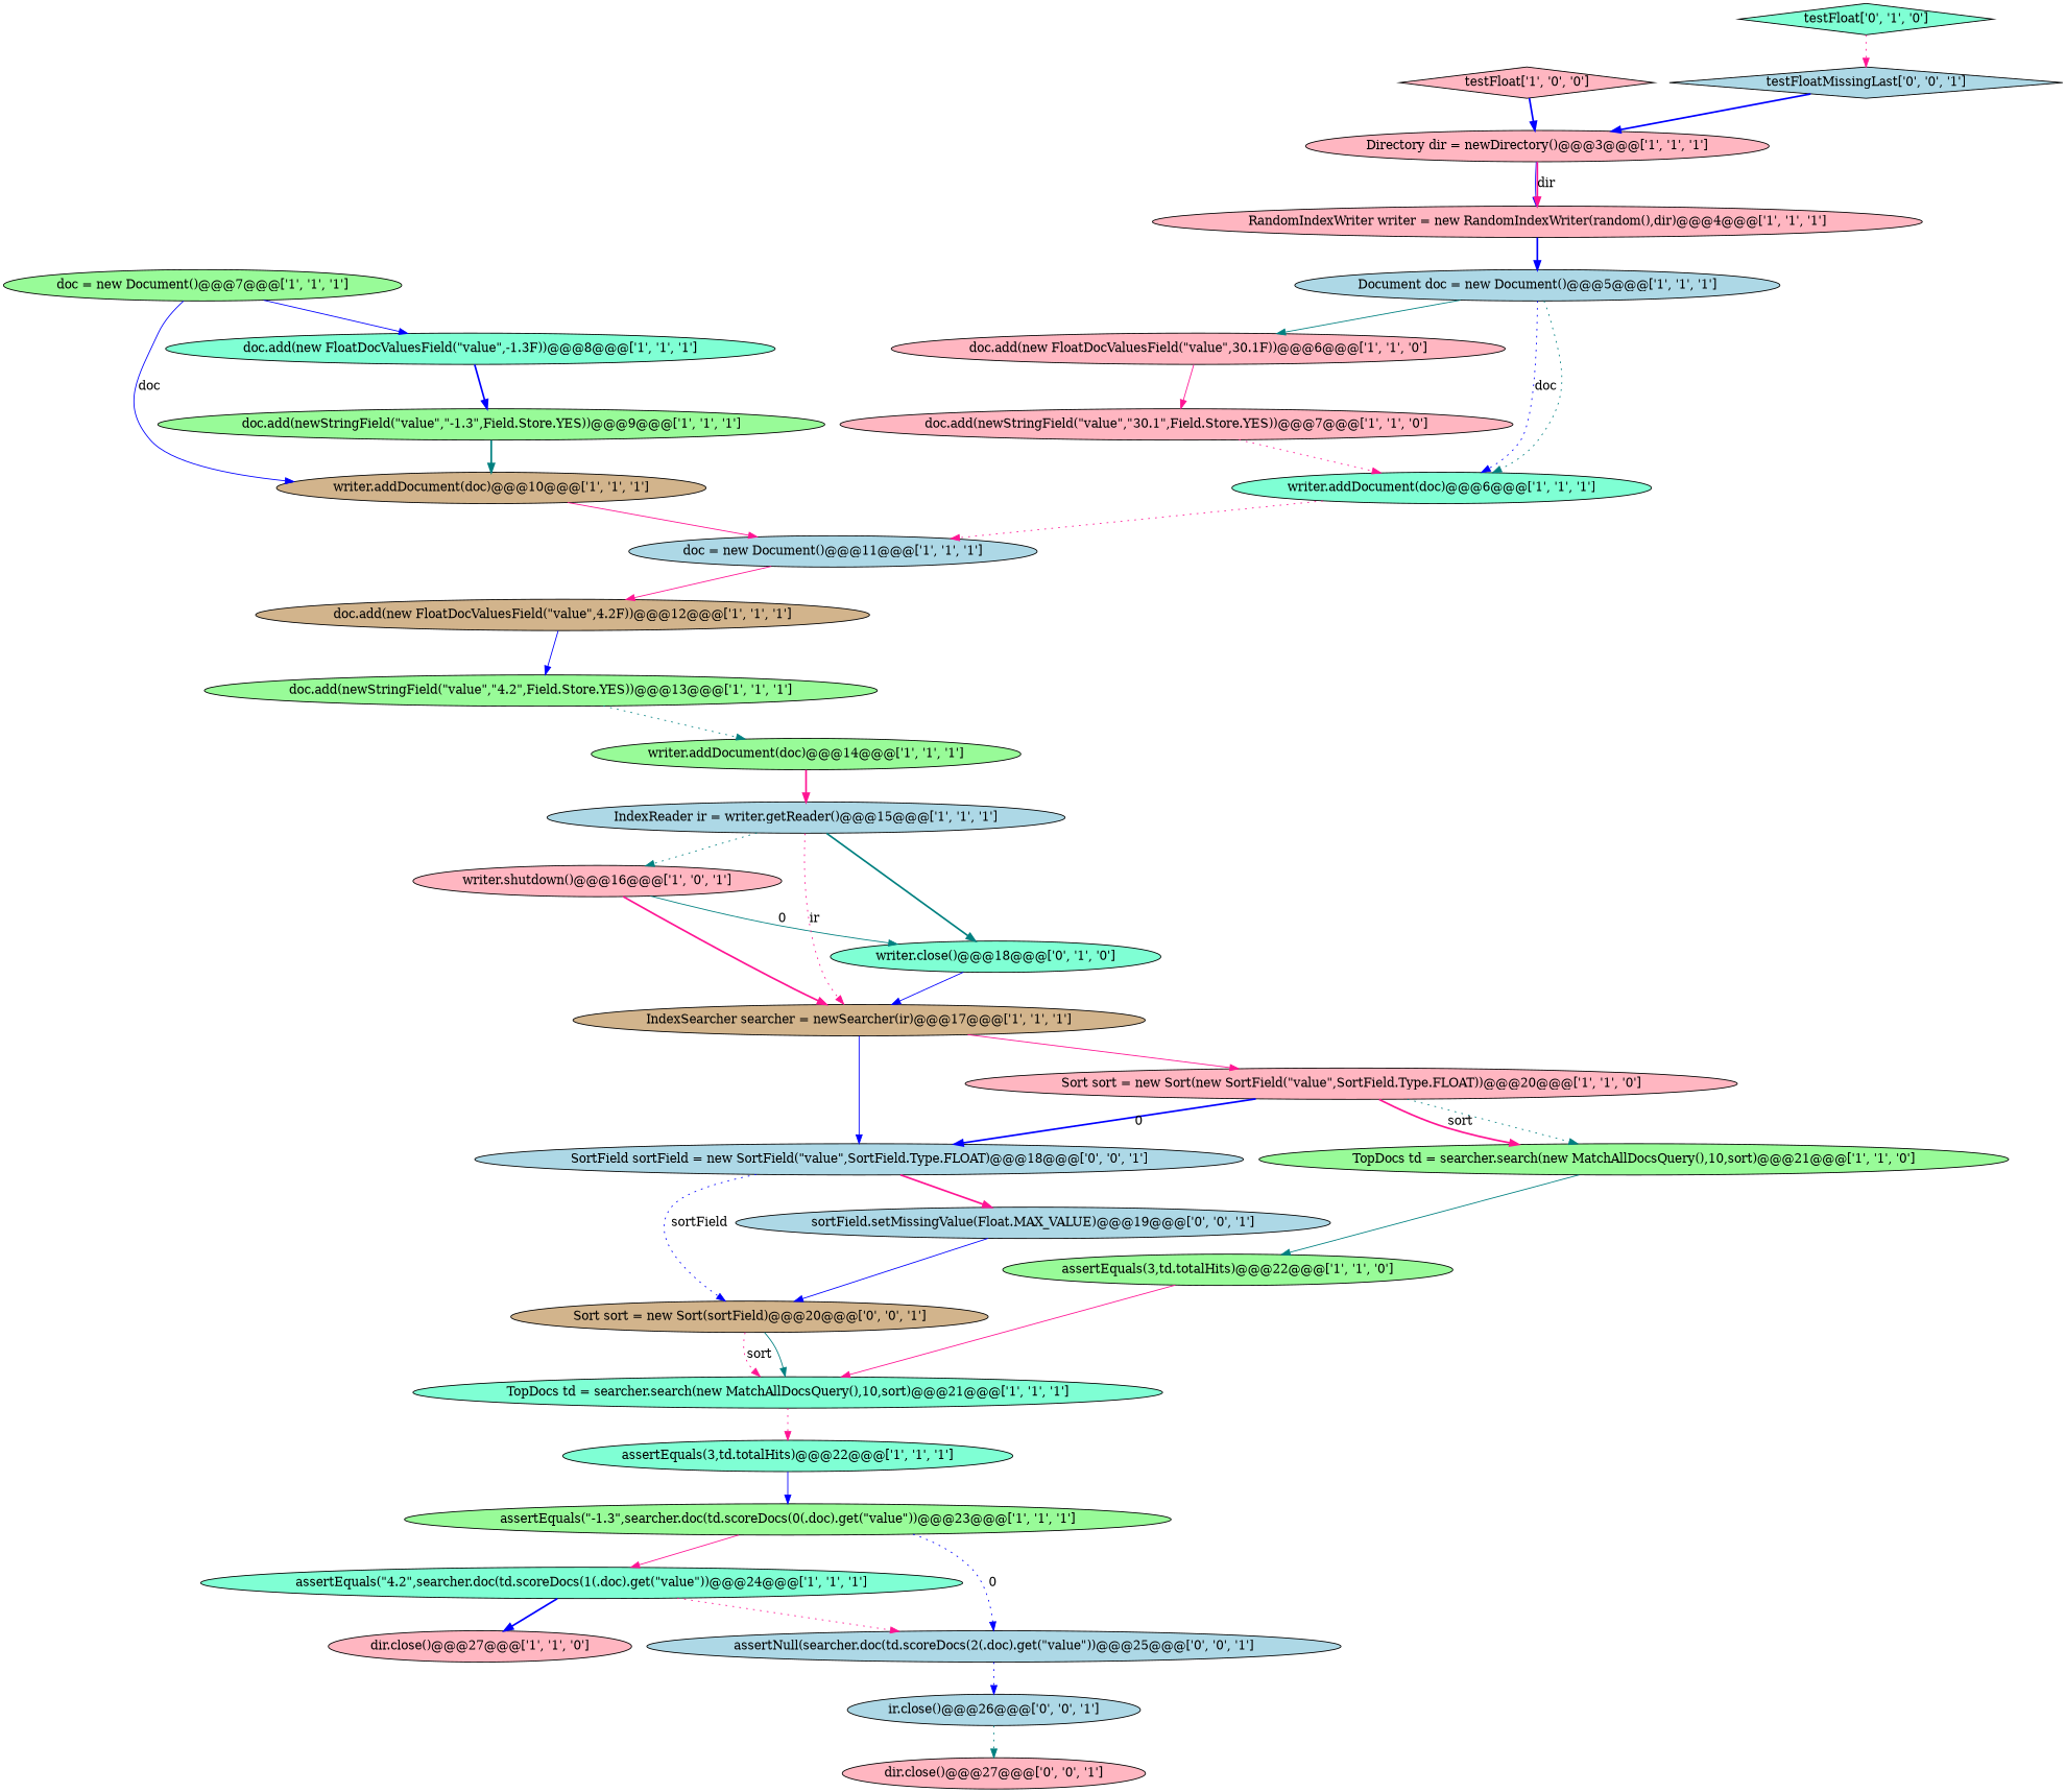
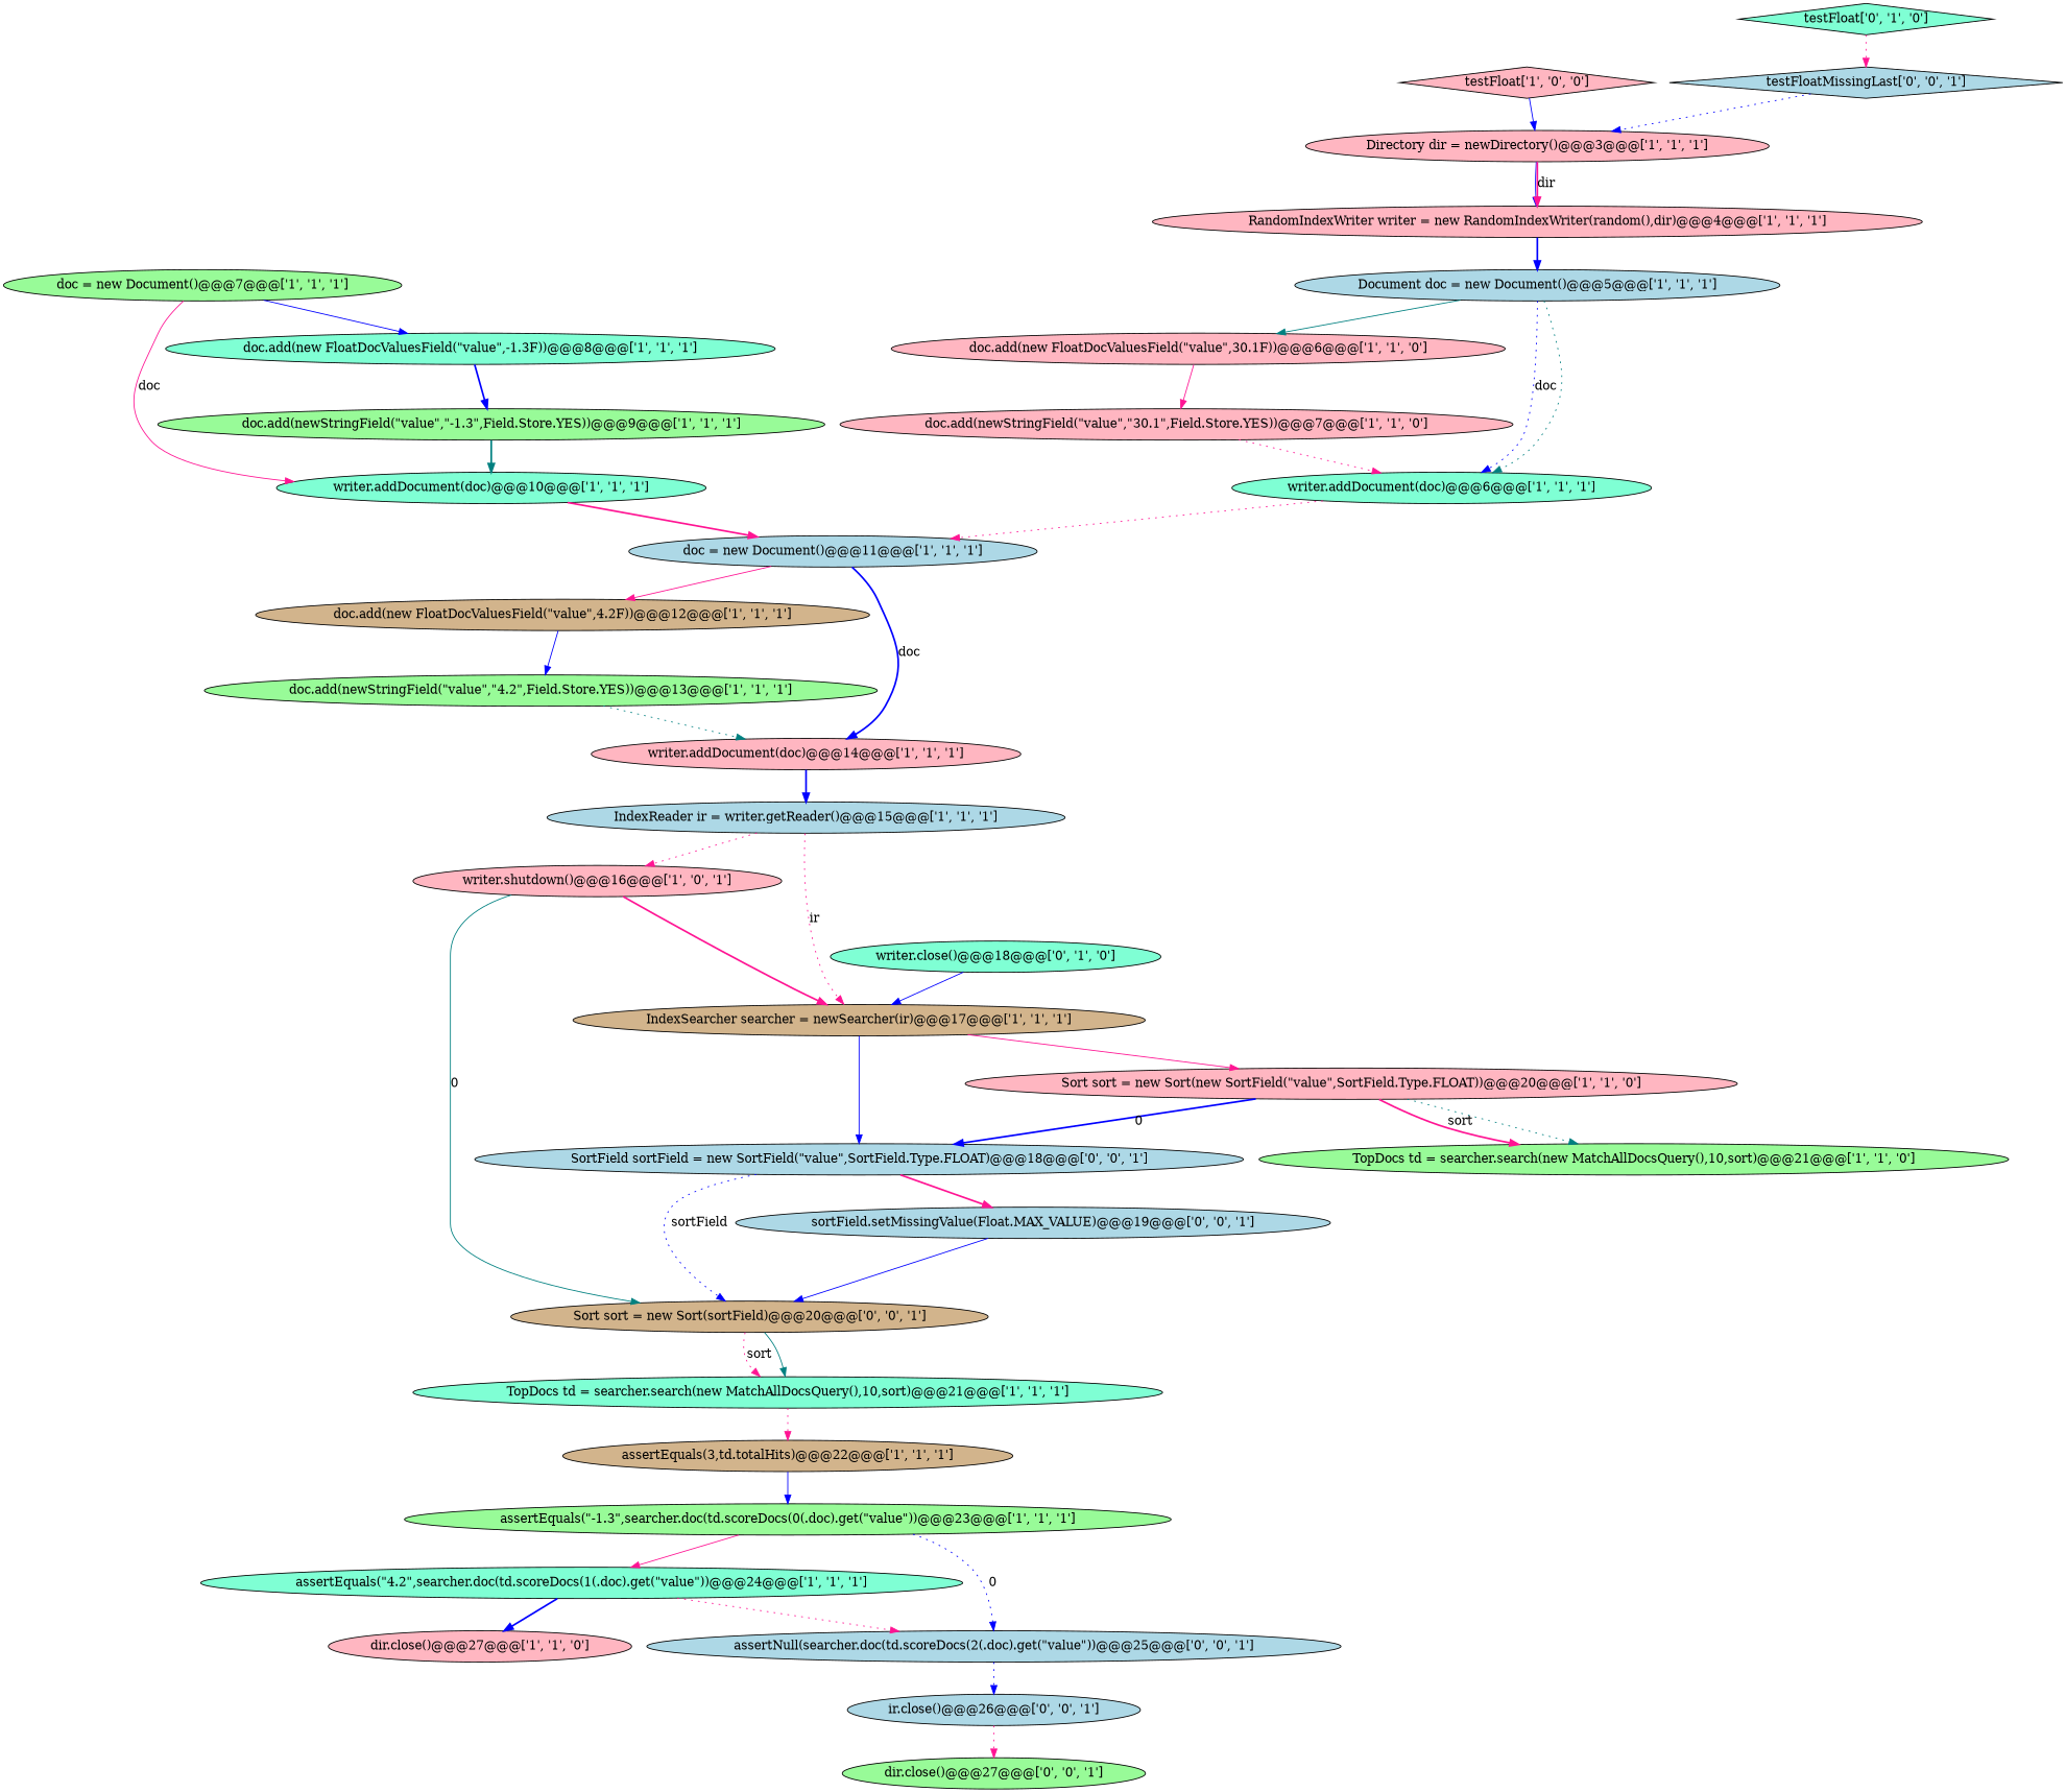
  digraph {
    node [fillcolor=lightpink shape=ellipse style=filled]
    edge [color=blue style=dotted]
    n1 [fillcolor=aquamarine label="writer.addDocument(doc)@@@6@@@['1', '1', '1']"]
    n2 [fillcolor=lightblue label="doc = new Document()@@@11@@@['1', '1', '1']"]
    n3 [fillcolor=palegreen label="doc = new Document()@@@7@@@['1', '1', '1']"]
-   n4 [fillcolor=tan label="writer.addDocument(doc)@@@10@@@['1', '1', '1']"]
+   n4 [fillcolor=aquamarine label="writer.addDocument(doc)@@@10@@@['1', '1', '1']"]
    n5 [fillcolor=aquamarine label="doc.add(new FloatDocValuesField(\"value\",-1.3F))@@@8@@@['1', '1', '1']"]
    n6 [fillcolor=palegreen label="doc.add(newStringField(\"value\",\"-1.3\",Field.Store.YES))@@@9@@@['1', '1', '1']"]
    n7 [fillcolor=tan label="doc.add(new FloatDocValuesField(\"value\",4.2F))@@@12@@@['1', '1', '1']"]
    n8 [fillcolor=palegreen label="doc.add(newStringField(\"value\",\"4.2\",Field.Store.YES))@@@13@@@['1', '1', '1']"]
-   n9 [fillcolor=palegreen label="writer.addDocument(doc)@@@14@@@['1', '1', '1']"]
+   n9 [label="writer.addDocument(doc)@@@14@@@['1', '1', '1']"]
    n10 [fillcolor=lightblue label="SortField sortField = new SortField(\"value\",SortField.Type.FLOAT)@@@18@@@['0', '0', '1']"]
    n11 [fillcolor=lightblue label="sortField.setMissingValue(Float.MAX_VALUE)@@@19@@@['0', '0', '1']"]
    n12 [fillcolor=tan label="Sort sort = new Sort(sortField)@@@20@@@['0', '0', '1']"]
    n13 [fillcolor=aquamarine label="TopDocs td = searcher.search(new MatchAllDocsQuery(),10,sort)@@@21@@@['1', '1', '1']"]
    n14 [fillcolor=lightblue label="ir.close()@@@26@@@['0', '0', '1']"]
-   n15 [label="dir.close()@@@27@@@['0', '0', '1']"]
+   n15 [fillcolor=palegreen label="dir.close()@@@27@@@['0', '0', '1']"]
    n16 [label="testFloat['1', '0', '0']" shape=diamond]
    n17 [label="Directory dir = newDirectory()@@@3@@@['1', '1', '1']"]
    n18 [label="RandomIndexWriter writer = new RandomIndexWriter(random(),dir)@@@4@@@['1', '1', '1']"]
    n19 [fillcolor=lightblue label="testFloatMissingLast['0', '0', '1']" shape=diamond]
-   n20 [fillcolor=aquamarine label="assertEquals(3,td.totalHits)@@@22@@@['1', '1', '1']"]
+   n20 [fillcolor=tan label="assertEquals(3,td.totalHits)@@@22@@@['1', '1', '1']"]
    n21 [fillcolor=palegreen label="assertEquals(\"-1.3\",searcher.doc(td.scoreDocs(0(.doc).get(\"value\"))@@@23@@@['1', '1', '1']"]
    n22 [label="doc.add(new FloatDocValuesField(\"value\",30.1F))@@@6@@@['1', '1', '0']"]
    n23 [label="doc.add(newStringField(\"value\",\"30.1\",Field.Store.YES))@@@7@@@['1', '1', '0']"]
    n24 [label="writer.shutdown()@@@16@@@['1', '0', '1']"]
    n25 [fillcolor=tan label="IndexSearcher searcher = newSearcher(ir)@@@17@@@['1', '1', '1']"]
    n26 [fillcolor=aquamarine label="writer.close()@@@18@@@['0', '1', '0']"]
    n27 [label="Sort sort = new Sort(new SortField(\"value\",SortField.Type.FLOAT))@@@20@@@['1', '1', '0']"]
    n28 [fillcolor=aquamarine label="assertEquals(\"4.2\",searcher.doc(td.scoreDocs(1(.doc).get(\"value\"))@@@24@@@['1', '1', '1']"]
    n29 [label="dir.close()@@@27@@@['1', '1', '0']"]
    n30 [fillcolor=lightblue label="assertNull(searcher.doc(td.scoreDocs(2(.doc).get(\"value\"))@@@25@@@['0', '0', '1']"]
    n31 [fillcolor=lightblue label="Document doc = new Document()@@@5@@@['1', '1', '1']"]
    n32 [fillcolor=aquamarine label="testFloat['0', '1', '0']" shape=diamond]
    n33 [fillcolor=palegreen label="TopDocs td = searcher.search(new MatchAllDocsQuery(),10,sort)@@@21@@@['1', '1', '0']"]
-   n34 [fillcolor=palegreen label="assertEquals(3,td.totalHits)@@@22@@@['1', '1', '0']"]
    n35 [fillcolor=lightblue label="IndexReader ir = writer.getReader()@@@15@@@['1', '1', '1']"]
    n1 -> n2 [color=deeppink]
    n2 -> n7 [color=deeppink style=solid]
-   n3 -> n4 [label=doc style=solid]
+   n2 -> n9 [label=doc style=bold]
+   n3 -> n4 [color=deeppink label=doc style=solid]
    n3 -> n5 [style=solid]
-   n4 -> n2 [color=deeppink style=solid]
+   n4 -> n2 [color=deeppink style=bold]
    n5 -> n6 [style=bold]
    n6 -> n4 [color=teal style=bold]
    n7 -> n8 [style=solid]
    n8 -> n9 [color=teal]
-   n9 -> n35 [color=deeppink style=bold]
+   n9 -> n35 [style=bold]
    n10 -> n11 [color=deeppink style=bold]
    n10 -> n12 [label=sortField]
    n11 -> n12 [style=solid]
    n12 -> n13 [color=teal style=solid]
    n12 -> n13 [color=deeppink label=sort]
    n13 -> n20 [color=deeppink]
-   n14 -> n15 [color=teal]
-   n16 -> n17 [style=bold]
+   n14 -> n15 [color=deeppink]
+   n16 -> n17 [style=solid]
    n17 -> n18 [style=solid]
    n17 -> n18 [color=deeppink label=dir style=bold]
    n18 -> n31 [style=bold]
-   n19 -> n17 [style=bold]
+   n19 -> n17
    n20 -> n21 [style=solid]
    n21 -> n28 [color=deeppink style=solid]
    n21 -> n30 [label=0]
    n22 -> n23 [color=deeppink style=solid]
    n23 -> n1 [color=deeppink]
    n24 -> n25 [color=deeppink style=bold]
-   n24 -> n26 [color=teal label=0 style=solid]
+   n24 -> n12 [color=teal label=0 style=solid]
    n25 -> n10 [style=solid]
    n25 -> n27 [color=deeppink style=solid]
    n26 -> n25 [style=solid]
    n27 -> n10 [label=0 style=bold]
    n27 -> n33 [color=teal]
    n27 -> n33 [color=deeppink label=sort style=bold]
    n28 -> n29 [style=bold]
    n28 -> n30 [color=deeppink]
    n30 -> n14
    n31 -> n1 [label=doc]
    n31 -> n1 [color=teal]
    n31 -> n22 [color=teal style=solid]
    n32 -> n19 [color=deeppink]
-   n33 -> n34 [color=teal style=solid]
-   n34 -> n13 [color=deeppink style=solid]
-   n35 -> n24 [color=teal]
+   n35 -> n24 [color=deeppink]
    n35 -> n25 [color=deeppink label=ir]
-   n35 -> n26 [color=teal style=bold]
  }
